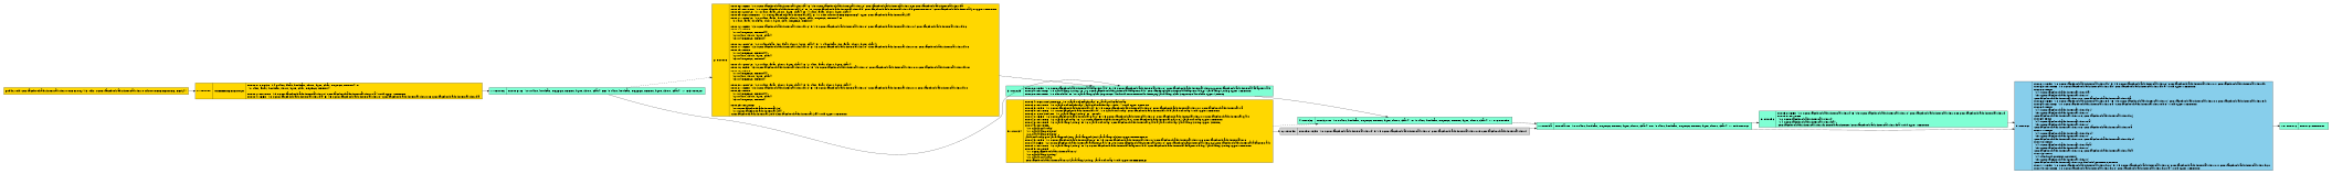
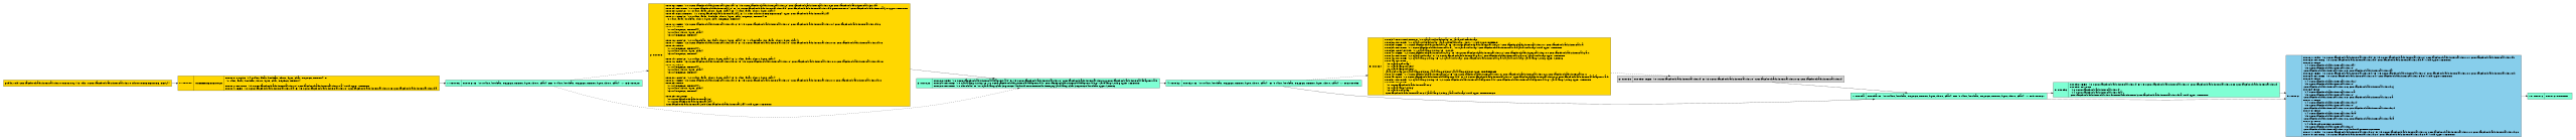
  digraph {
    rankdir=LR
    node [fillcolor=aquamarine shape=record style=filled]
    n1 [fillcolor=gold label="{0\:\ 0x0000|MTH_ENTER_BLOCK\l|0x0000: CONST  (r4 I:?[int, float, boolean, short, byte, char, OBJECT, ARRAY]) = \l  (0 ?[int, float, boolean, short, byte, char, OBJECT, ARRAY])\l \l0x0001: INVOKE  (r5 I:com.facebook.ads.internal.view.o) com.facebook.ads.internal.view.o.a():void type: VIRTUAL \l0x0004: IGET  (r0 I:com.facebook.ads.internal.view.f.a) = (r5 I:com.facebook.ads.internal.view.o) com.facebook.ads.internal.view.o.B com.facebook.ads.internal.view.f.a \l}"]
    n2 [label="{1\:\ 0x0006|0x0006: IF  (r0 I:?[int, boolean, OBJECT, ARRAY, byte, short, char]) == (0 ?[int, boolean, OBJECT, ARRAY, byte, short, char])  \-\> B:3:0x0028 \l}"]
    n3 [fillcolor=gold label="{2\:\ 0x0008|0x0008: IGET  (r0 I:com.facebook.ads.internal.view.f.a) = (r5 I:com.facebook.ads.internal.view.o) com.facebook.ads.internal.view.o.B com.facebook.ads.internal.view.f.a \l0x000a: INVOKE  (r0 I:com.facebook.ads.internal.j.e) = (r0 I:com.facebook.ads.internal.view.f.a) com.facebook.ads.internal.view.f.a.getEventBus():com.facebook.ads.internal.j.e type: VIRTUAL \l0x000e: CONST  (r1 I:?[int, float, short, byte, char]) = (4 ?[int, float, short, byte, char]) \l0x000f: NEW_ARRAY  (r1 I:com.facebook.ads.internal.j.f[]) = (r1 I:int A[IMMUTABLE_TYPE]) type: com.facebook.ads.internal.j.f[] \l0x0011: CONST  (r2 I:?[int, float, boolean, short, byte, char, OBJECT, ARRAY]) = \l  (0 ?[int, float, boolean, short, byte, char, OBJECT, ARRAY])\l \l0x0012: IGET  (r3 I:com.facebook.ads.internal.view.f.b.c) = (r5 I:com.facebook.ads.internal.view.o) com.facebook.ads.internal.view.o.l com.facebook.ads.internal.view.f.b.c \l0x0014: APUT  \l  (r1 I:?[OBJECT, ARRAY][])\l  (r2 I:?[int, short, byte, char])\l  (r3 I:?[OBJECT, ARRAY])\l \l0x0016: CONST  (r2 I:?[boolean, int, float, short, byte, char]) = (1 ?[boolean, int, float, short, byte, char]) \l0x0017: IGET  (r3 I:com.facebook.ads.internal.view.f.b.e) = (r5 I:com.facebook.ads.internal.view.o) com.facebook.ads.internal.view.o.m com.facebook.ads.internal.view.f.b.e \l0x0019: APUT  \l  (r1 I:?[OBJECT, ARRAY][])\l  (r2 I:?[int, short, byte, char])\l  (r3 I:?[OBJECT, ARRAY])\l \l0x001b: CONST  (r2 I:?[int, float, short, byte, char]) = (2 ?[int, float, short, byte, char]) \l0x001c: IGET  (r3 I:com.facebook.ads.internal.view.f.b.m) = (r5 I:com.facebook.ads.internal.view.o) com.facebook.ads.internal.view.o.n com.facebook.ads.internal.view.f.b.m \l0x001e: APUT  \l  (r1 I:?[OBJECT, ARRAY][])\l  (r2 I:?[int, short, byte, char])\l  (r3 I:?[OBJECT, ARRAY])\l \l0x0020: CONST  (r2 I:?[int, float, short, byte, char]) = (3 ?[int, float, short, byte, char]) \l0x0021: IGET  (r3 I:com.facebook.ads.internal.view.f.b.o) = (r5 I:com.facebook.ads.internal.view.o) com.facebook.ads.internal.view.o.o com.facebook.ads.internal.view.f.b.o \l0x0023: APUT  \l  (r1 I:?[OBJECT, ARRAY][])\l  (r2 I:?[int, short, byte, char])\l  (r3 I:?[OBJECT, ARRAY])\l \l0x0025: INVOKE  \l  (r0 I:com.facebook.ads.internal.j.e)\l  (r1 I:com.facebook.ads.internal.j.f[])\l com.facebook.ads.internal.j.e.b(com.facebook.ads.internal.j.f[]):void type: VIRTUAL \l}"]
    n4 [label="{3\:\ 0x0028|0x0028: IGET  (r0 I:com.facebook.ads.internal.adapters.a.k) = (r5 I:com.facebook.ads.internal.view.o) com.facebook.ads.internal.view.o.p com.facebook.ads.internal.adapters.a.k \l0x002a: INVOKE  (r0 I:java.lang.String) = (r0 I:com.facebook.ads.internal.adapters.a.k) com.facebook.ads.internal.adapters.a.k.g():java.lang.String type: VIRTUAL \l0x002e: INVOKE  (r0 I:boolean) = (r0 I:java.lang.CharSequence) android.text.TextUtils.isEmpty(java.lang.CharSequence):boolean type: STATIC \l}"]
    n5 [label="{4\:\ 0x0032|0x0032: IF  (r0 I:?[int, boolean, OBJECT, ARRAY, byte, short, char]) != (0 ?[int, boolean, OBJECT, ARRAY, byte, short, char])  \-\> B:6:0x0058 \l}"]
    n6 [fillcolor=gold label="{5\:\ 0x0034|0x0034: NEW_INSTANCE  (r0 I:java.util.HashMap) =  java.util.HashMap \l0x0036: INVOKE  (r0 I:java.util.HashMap) java.util.HashMap.\<init\>():void type: DIRECT \l0x0039: IGET  (r1 I:com.facebook.ads.internal.r.a) = (r5 I:com.facebook.ads.internal.view.o) com.facebook.ads.internal.view.o.r com.facebook.ads.internal.r.a \l0x003b: INVOKE  (r1 I:com.facebook.ads.internal.r.a), (r0 I:java.util.Map) com.facebook.ads.internal.r.a.a(java.util.Map):void type: VIRTUAL \l0x003e: CONST_STR  (r1 I:java.lang.String) =  \"touch\" \l0x0040: IGET  (r2 I:com.facebook.ads.internal.q.a.u) = (r5 I:com.facebook.ads.internal.view.o) com.facebook.ads.internal.view.o.t com.facebook.ads.internal.q.a.u \l0x0042: INVOKE  (r2 I:java.util.Map) = (r2 I:com.facebook.ads.internal.q.a.u) com.facebook.ads.internal.q.a.u.e():java.util.Map type: VIRTUAL \l0x0046: INVOKE  (r2 I:java.lang.String) = (r2 I:java.util.Map) com.facebook.ads.internal.q.a.k.a(java.util.Map):java.lang.String type: STATIC \l0x004a: INVOKE  \l  (r0 I:java.util.Map)\l  (r1 I:java.lang.Object)\l  (r2 I:java.lang.Object)\l java.util.Map.put(java.lang.Object, java.lang.Object):java.lang.Object type: INTERFACE \l0x004d: IGET  (r1 I:com.facebook.ads.internal.m.c) = (r5 I:com.facebook.ads.internal.view.o) com.facebook.ads.internal.view.o.q com.facebook.ads.internal.m.c \l0x004f: IGET  (r2 I:com.facebook.ads.internal.adapters.a.k) = (r5 I:com.facebook.ads.internal.view.o) com.facebook.ads.internal.view.o.p com.facebook.ads.internal.adapters.a.k \l0x0051: INVOKE  (r2 I:java.lang.String) = (r2 I:com.facebook.ads.internal.adapters.a.k) com.facebook.ads.internal.adapters.a.k.g():java.lang.String type: VIRTUAL \l0x0055: INVOKE  \l  (r1 I:com.facebook.ads.internal.m.c)\l  (r2 I:java.lang.String)\l  (r0 I:java.util.Map)\l com.facebook.ads.internal.m.c.i(java.lang.String, java.util.Map):void type: INTERFACE \l}"]
    n7 [label="{7\:\ 0x005a|0x005a: IF  (r0 I:?[int, boolean, OBJECT, ARRAY, byte, short, char]) == (0 ?[int, boolean, OBJECT, ARRAY, byte, short, char])  \-\> B:9:0x0061 \l}"]
    n8 [fillcolor=lightgrey label="{6\:\ 0x0058|0x0058: IGET  (r0 I:com.facebook.ads.internal.view.f) = (r5 I:com.facebook.ads.internal.view.o) com.facebook.ads.internal.view.o.H com.facebook.ads.internal.view.f \l}"]
    n9 [label="{8\:\ 0x005c|0x005c: IGET  (r0 I:com.facebook.ads.internal.view.f) = (r5 I:com.facebook.ads.internal.view.o) com.facebook.ads.internal.view.o.H com.facebook.ads.internal.view.f \l0x005e: INVOKE  \l  (r0 I:com.facebook.ads.internal.view.f)\l  (r4 I:com.facebook.ads.internal.view.f$a)\l com.facebook.ads.internal.view.f.setToolbarListener(com.facebook.ads.internal.view.f$a):void type: VIRTUAL \l}"]
    n10 [fillcolor=skyblue label="{9\:\ 0x0061|0x0061: IGET  (r0 I:com.facebook.ads.internal.view.f.b) = (r5 I:com.facebook.ads.internal.view.o) com.facebook.ads.internal.view.o.v com.facebook.ads.internal.view.f.b \l0x0063: INVOKE  (r0 I:com.facebook.ads.internal.view.f.b) com.facebook.ads.internal.view.f.b.a():void type: VIRTUAL \l0x0066: IPUT  \l  (r4 I:com.facebook.ads.internal.view.f.a)\l  (r5 I:com.facebook.ads.internal.view.o)\l com.facebook.ads.internal.view.o.B com.facebook.ads.internal.view.f.a \l0x0068: IGET  (r0 I:com.facebook.ads.internal.view.e.b) = (r5 I:com.facebook.ads.internal.view.o) com.facebook.ads.internal.view.o.I com.facebook.ads.internal.view.e.b \l0x006a: INVOKE  (r0 I:com.facebook.ads.internal.view.e.b) com.facebook.ads.internal.view.e.b.e():void type: VIRTUAL \l0x006d: IPUT  \l  (r4 I:com.facebook.ads.internal.view.f.c.j)\l  (r5 I:com.facebook.ads.internal.view.o)\l com.facebook.ads.internal.view.o.G com.facebook.ads.internal.view.f.c.j \l0x006f: IPUT  \l  (r4 I:com.facebook.ads.internal.view.e.a)\l  (r5 I:com.facebook.ads.internal.view.o)\l com.facebook.ads.internal.view.o.D com.facebook.ads.internal.view.e.a \l0x0071: IPUT  \l  (r4 I:com.facebook.ads.internal.view.f.c.d)\l  (r5 I:com.facebook.ads.internal.view.o)\l com.facebook.ads.internal.view.o.E com.facebook.ads.internal.view.f.c.d \l0x0073: IPUT  \l  (r4 I:com.facebook.ads.internal.view.a$a)\l  (r5 I:com.facebook.ads.internal.view.o)\l com.facebook.ads.internal.view.o.C com.facebook.ads.internal.view.a$a \l0x0075: IPUT  \l  (r4 I:android.content.Context)\l  (r5 I:com.facebook.ads.internal.view.o)\l com.facebook.ads.internal.view.o.A android.content.Context \l0x0077: IGET  (r0 I:com.facebook.ads.internal.view.f.c.o) = (r5 I:com.facebook.ads.internal.view.o) com.facebook.ads.internal.view.o.u com.facebook.ads.internal.view.f.c.o \l0x0079: INVOKE  (r0 I:com.facebook.ads.internal.view.f.c.o) com.facebook.ads.internal.view.f.c.o.a():void type: VIRTUAL \l}"]
    n11 [label="{10\:\ 0x007c|0x007c: RETURN   \l}"]
    n12 [fillcolor=gold label="{public void com.facebook.ads.internal.view.o.onDestroy((r5 'this' I:com.facebook.ads.internal.view.o A[IMMUTABLE_TYPE, THIS])) }"]
    n1 -> n2
    n2 -> n3 [style=dashed]
-   n2 -> n4
+   n2 -> n4 [style=dashed]
    n3 -> n4
    n4 -> n5
-   n6 -> n5 [style=dashed]
+   n5 -> n6 [style=dashed]
    n5 -> n7
-   n6 -> n8
+   n6 -> n8 [style=dashed]
    n7 -> n9 [style=solid]
    n7 -> n10
    n8 -> n7
    n9 -> n10
    n10 -> n11
    n12 -> n1
  }
